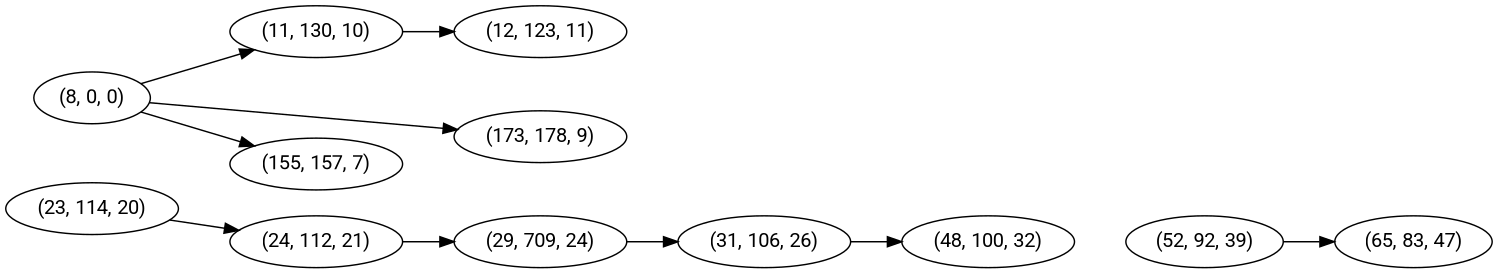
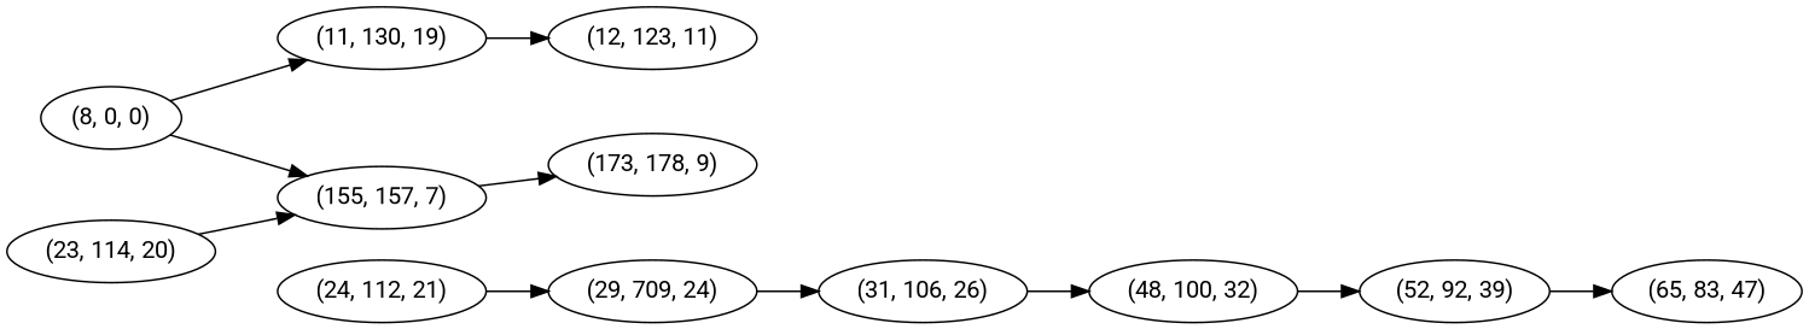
  digraph {
    fontname=Roboto
    rankdir=LR
    node [fontname=Roboto]
    edge [fontname=Roboto]
    n1 [label="(8, 0, 0)"]
-   "(11, 130, 10)"
+   "(11, 130, 10)" [label="(11, 130, 19)"]
    "(155, 157, 7)"
    "(173, 178, 9)"
    "(12, 123, 11)"
    "(23, 114, 20)"
    "(24, 112, 21)"
    n8 [label="(29, 709, 24)"]
    "(31, 106, 26)"
    n10 [label="(48, 100, 32)"]
    n11 [label="(52, 92, 39)"]
    "(65, 83, 47)"
    n1 -> "(11, 130, 10)"
    n1 -> "(155, 157, 7)"
-   n1 -> "(173, 178, 9)"
+   "(155, 157, 7)" -> "(173, 178, 9)"
    "(11, 130, 10)" -> "(12, 123, 11)"
-   "(23, 114, 20)" -> "(24, 112, 21)"
+   "(23, 114, 20)" -> "(155, 157, 7)"
    "(24, 112, 21)" -> n8
    n8 -> "(31, 106, 26)"
    "(31, 106, 26)" -> n10
+   n10 -> n11
    n11 -> "(65, 83, 47)"
  }
